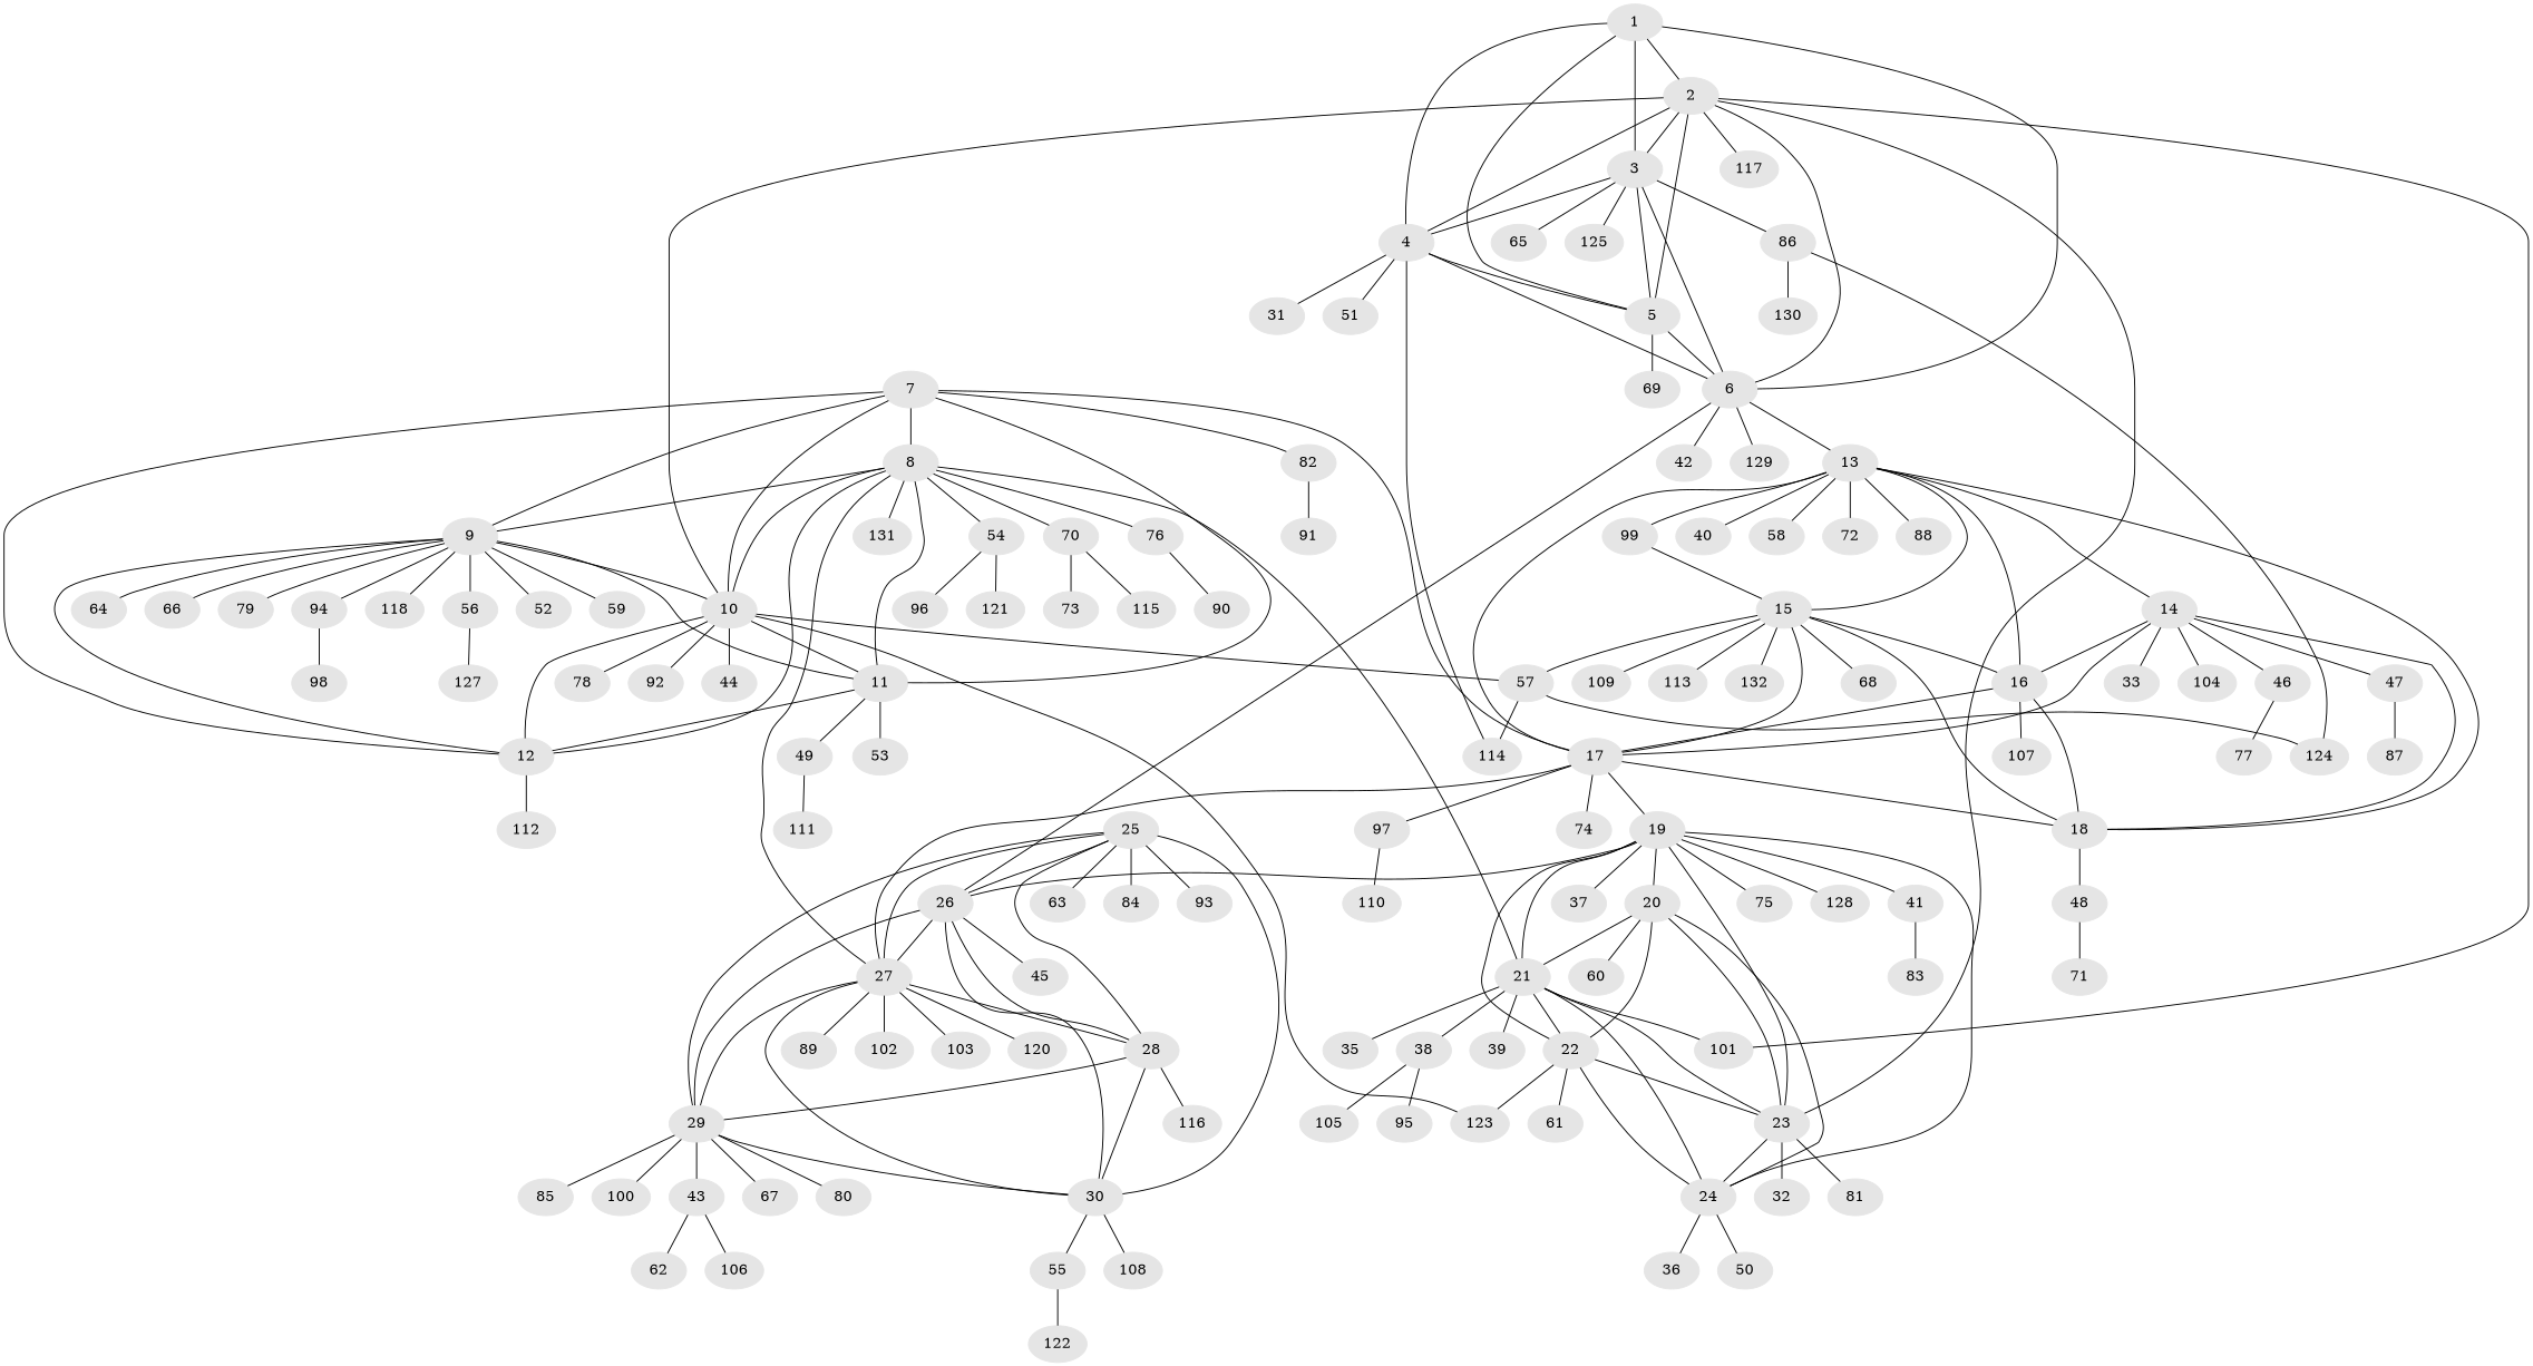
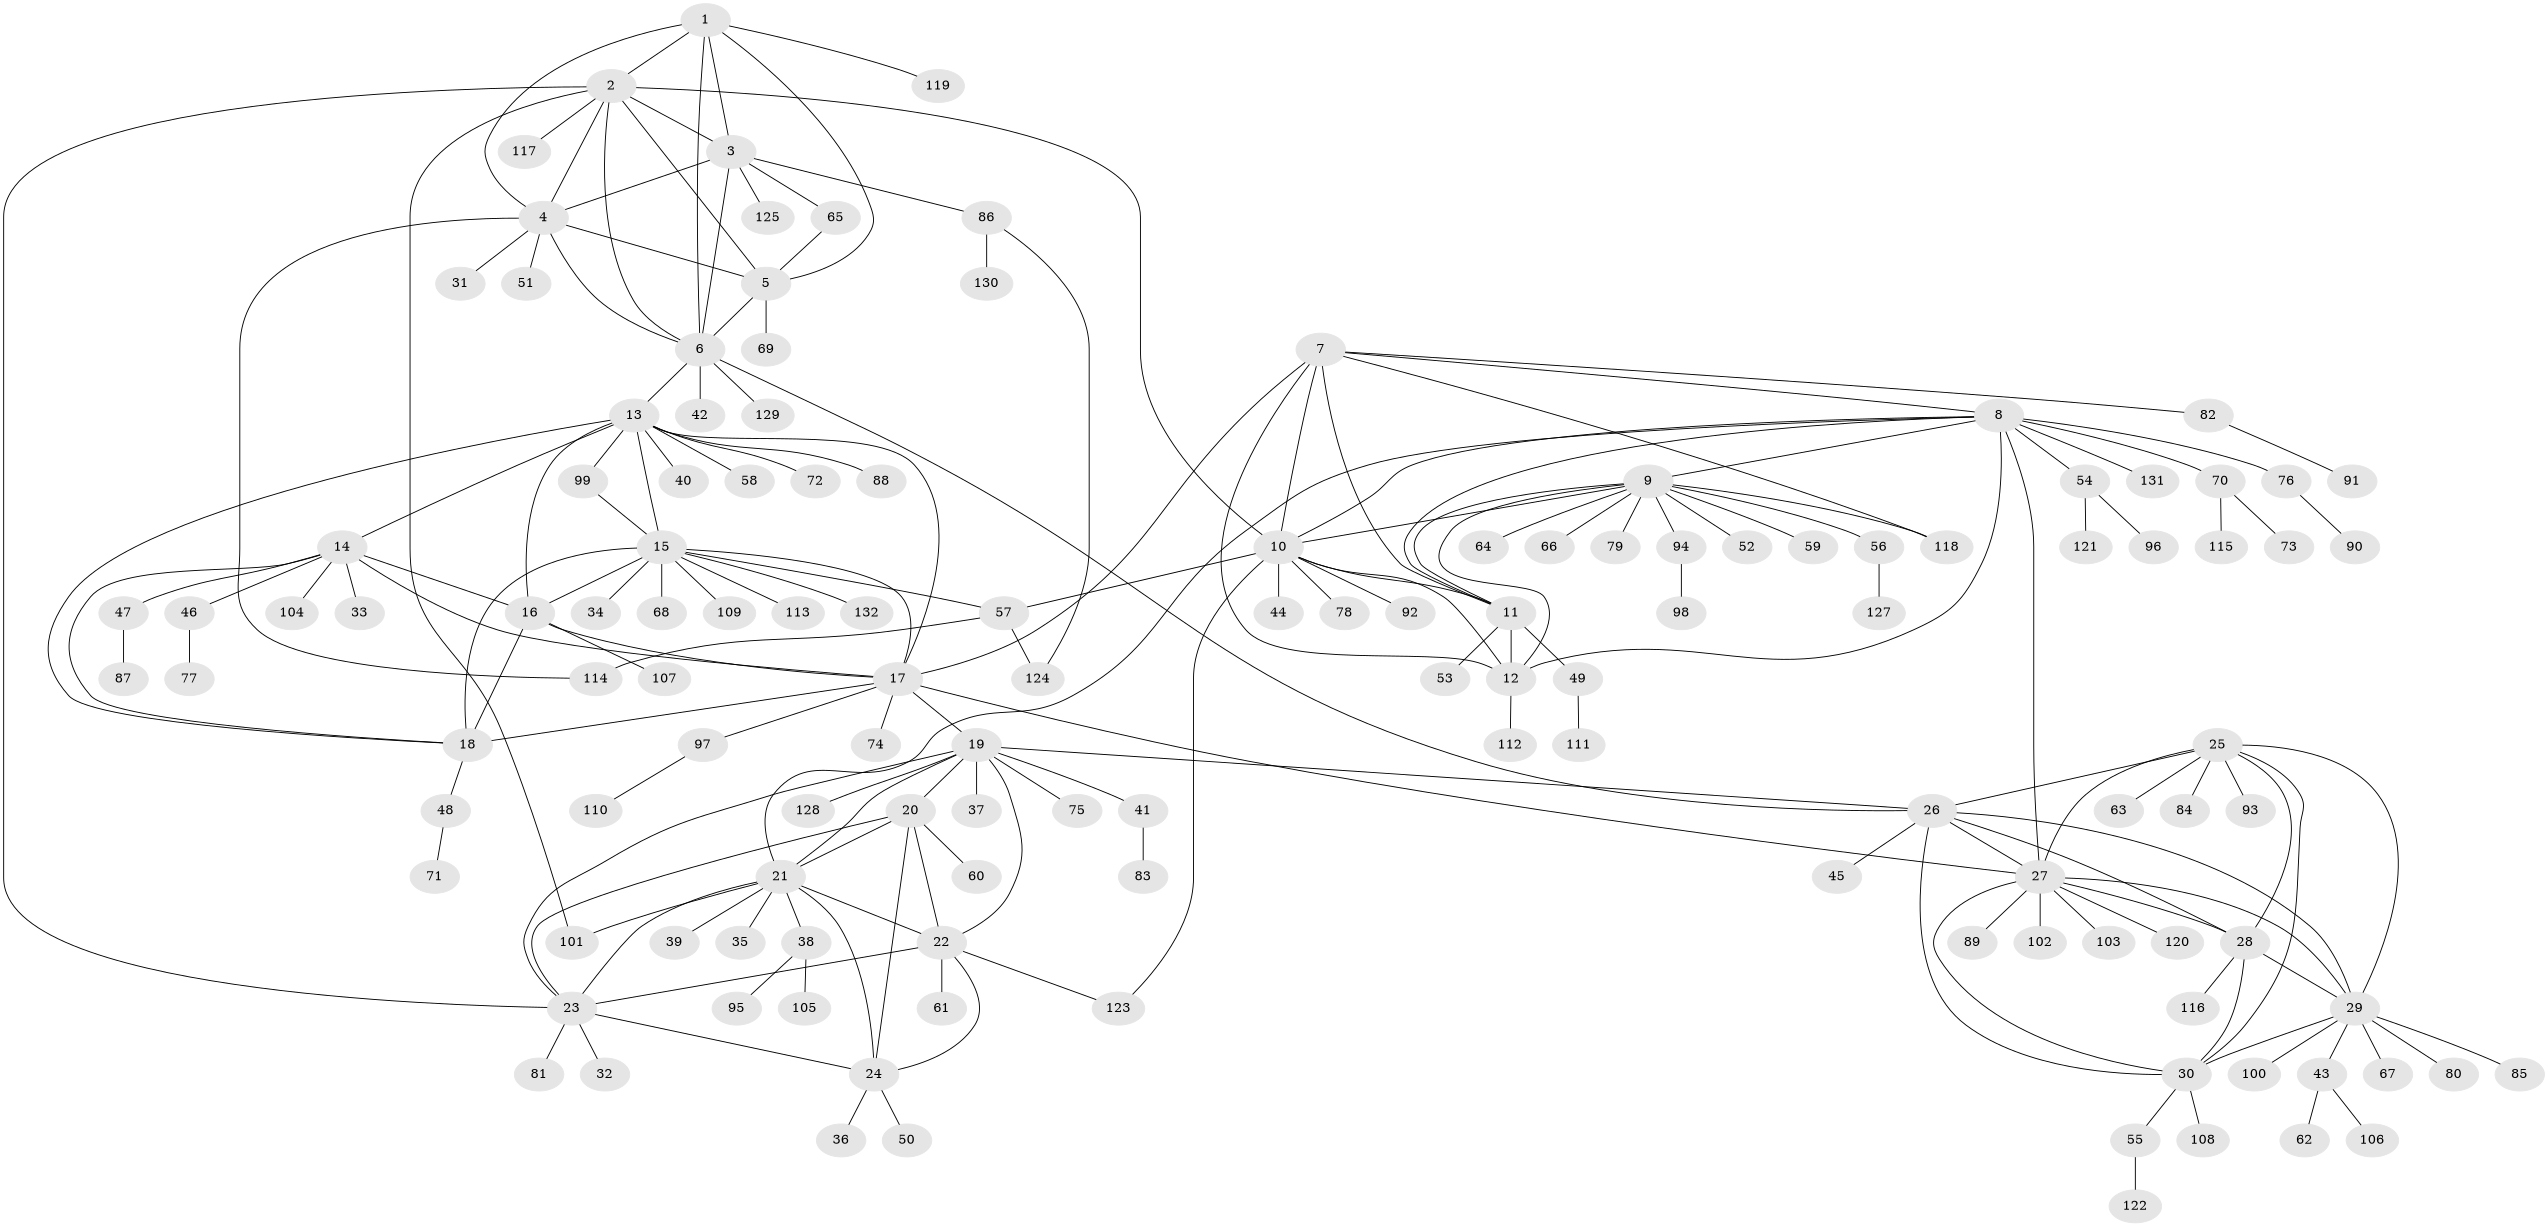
  graph {
    node [color=gray90 style=filled]
    1
    2
    3
    4
    5
    6
+   119
    10
    23
    101
    117
    65
    86
    125
    31
    51
    114
    69
    13
    26
    42
    129
    11
    12
    44
    57
    78
    92
    123
    24
    32
    81
    124
    130
    17
    14
    15
    16
    18
    40
    58
    72
    88
    99
    27
    28
    29
    30
    45
    7
    8
    9
    82
    21
    54
    70
    76
    131
    52
    56
    59
    64
    66
    79
    94
    118
    49
    53
    112
    19
    74
    97
    91
    22
    35
    38
    39
    89
    102
    103
    120
    96
    121
    73
    115
    90
    127
    98
    111
    33
    46
    47
    104
+   34
    68
    109
    113
    132
    107
    48
    77
    87
    20
    37
    41
    75
    128
    110
    71
    60
    61
    36
    50
    83
    95
    105
    25
    63
    84
    93
    116
    43
    67
    80
    85
    100
    55
    108
    62
    106
    122
    1 -- 2
    1 -- 3
    1 -- 4
    1 -- 5
    1 -- 6
+   1 -- 119
    2 -- 3
    2 -- 4
    2 -- 5
    2 -- 6
    2 -- 10
    2 -- 23
    2 -- 101
    2 -- 117
    3 -- 4
-   3 -- 5
+   65 -- 5
    3 -- 6
    3 -- 65
    3 -- 86
    3 -- 125
    4 -- 5
    4 -- 6
    4 -- 31
    4 -- 51
    4 -- 114
    5 -- 6
    5 -- 69
    6 -- 13
    6 -- 26
    6 -- 42
    6 -- 129
    10 -- 11
    10 -- 12
    10 -- 44
    10 -- 57
    10 -- 78
    10 -- 92
    10 -- 123
    23 -- 24
    23 -- 32
    23 -- 81
    86 -- 124
    86 -- 130
    13 -- 17
    13 -- 14
    13 -- 15
    13 -- 16
    13 -- 18
    13 -- 40
    13 -- 58
    13 -- 72
    13 -- 88
    13 -- 99
    26 -- 27
    26 -- 28
    26 -- 29
    26 -- 30
    26 -- 45
    11 -- 12
    11 -- 49
    11 -- 53
    12 -- 112
    57 -- 114
    57 -- 124
    24 -- 36
    24 -- 50
    17 -- 18
    17 -- 27
    17 -- 19
    17 -- 74
    17 -- 97
    14 -- 17
    14 -- 16
    14 -- 18
    14 -- 33
    14 -- 46
    14 -- 47
    14 -- 104
    15 -- 57
    15 -- 17
    15 -- 16
    15 -- 18
+   15 -- 34
    15 -- 68
    15 -- 109
    15 -- 113
    15 -- 132
    16 -- 17
    16 -- 18
    16 -- 107
    18 -- 48
    99 -- 15
    27 -- 28
    27 -- 29
    27 -- 30
    27 -- 89
    27 -- 102
    27 -- 103
    27 -- 120
    28 -- 29
    28 -- 30
    28 -- 116
    29 -- 30
    29 -- 43
    29 -- 67
    29 -- 80
    29 -- 85
    29 -- 100
    30 -- 55
    30 -- 108
    7 -- 10
    7 -- 11
    7 -- 12
    7 -- 17
    7 -- 8
-   7 -- 9
+   7 -- 118
    7 -- 82
    8 -- 10
    8 -- 11
    8 -- 12
    8 -- 27
    8 -- 9
    8 -- 21
    8 -- 54
    8 -- 70
    8 -- 76
    8 -- 131
    9 -- 10
    9 -- 11
    9 -- 12
    9 -- 52
    9 -- 56
    9 -- 59
    9 -- 64
    9 -- 66
    9 -- 79
    9 -- 94
    9 -- 118
    82 -- 91
    21 -- 23
    21 -- 101
    21 -- 24
    21 -- 22
    21 -- 35
    21 -- 38
    21 -- 39
    54 -- 96
    54 -- 121
    70 -- 73
    70 -- 115
    76 -- 90
    56 -- 127
    94 -- 98
    49 -- 111
    19 -- 23
    19 -- 26
-   19 -- 24
    19 -- 21
    19 -- 22
    19 -- 20
    19 -- 37
    19 -- 41
    19 -- 75
    19 -- 128
    97 -- 110
    22 -- 23
    22 -- 123
    22 -- 24
    22 -- 61
    38 -- 95
    38 -- 105
    46 -- 77
    47 -- 87
    48 -- 71
    20 -- 23
    20 -- 24
    20 -- 21
    20 -- 22
    20 -- 60
    41 -- 83
    25 -- 26
    25 -- 27
    25 -- 28
    25 -- 29
    25 -- 30
    25 -- 63
    25 -- 84
    25 -- 93
    43 -- 62
    43 -- 106
    55 -- 122
  }
